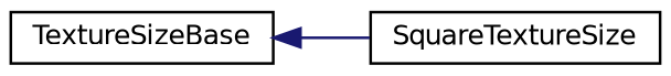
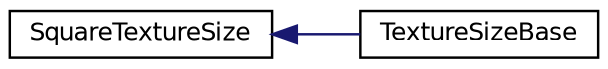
  digraph {
    rankdir=LR
    node [color=black fillcolor=white fontname=Helvetica fontsize=10 shape=record style=filled]
    n1 [height=0.2 label=TextureSizeBase width=0.4]
    n2 [height=0.2 label=SquareTextureSize width=0.4]
-   n1 -> n2 [color=midnightblue dir=back fontname=Helvetica fontsize=10 labelfontname=Helvetica labelfontsize=10 style=solid]
+   n2 -> n1 [color=midnightblue dir=back fontname=Helvetica fontsize=10 labelfontname=Helvetica labelfontsize=10 style=solid]
  }
